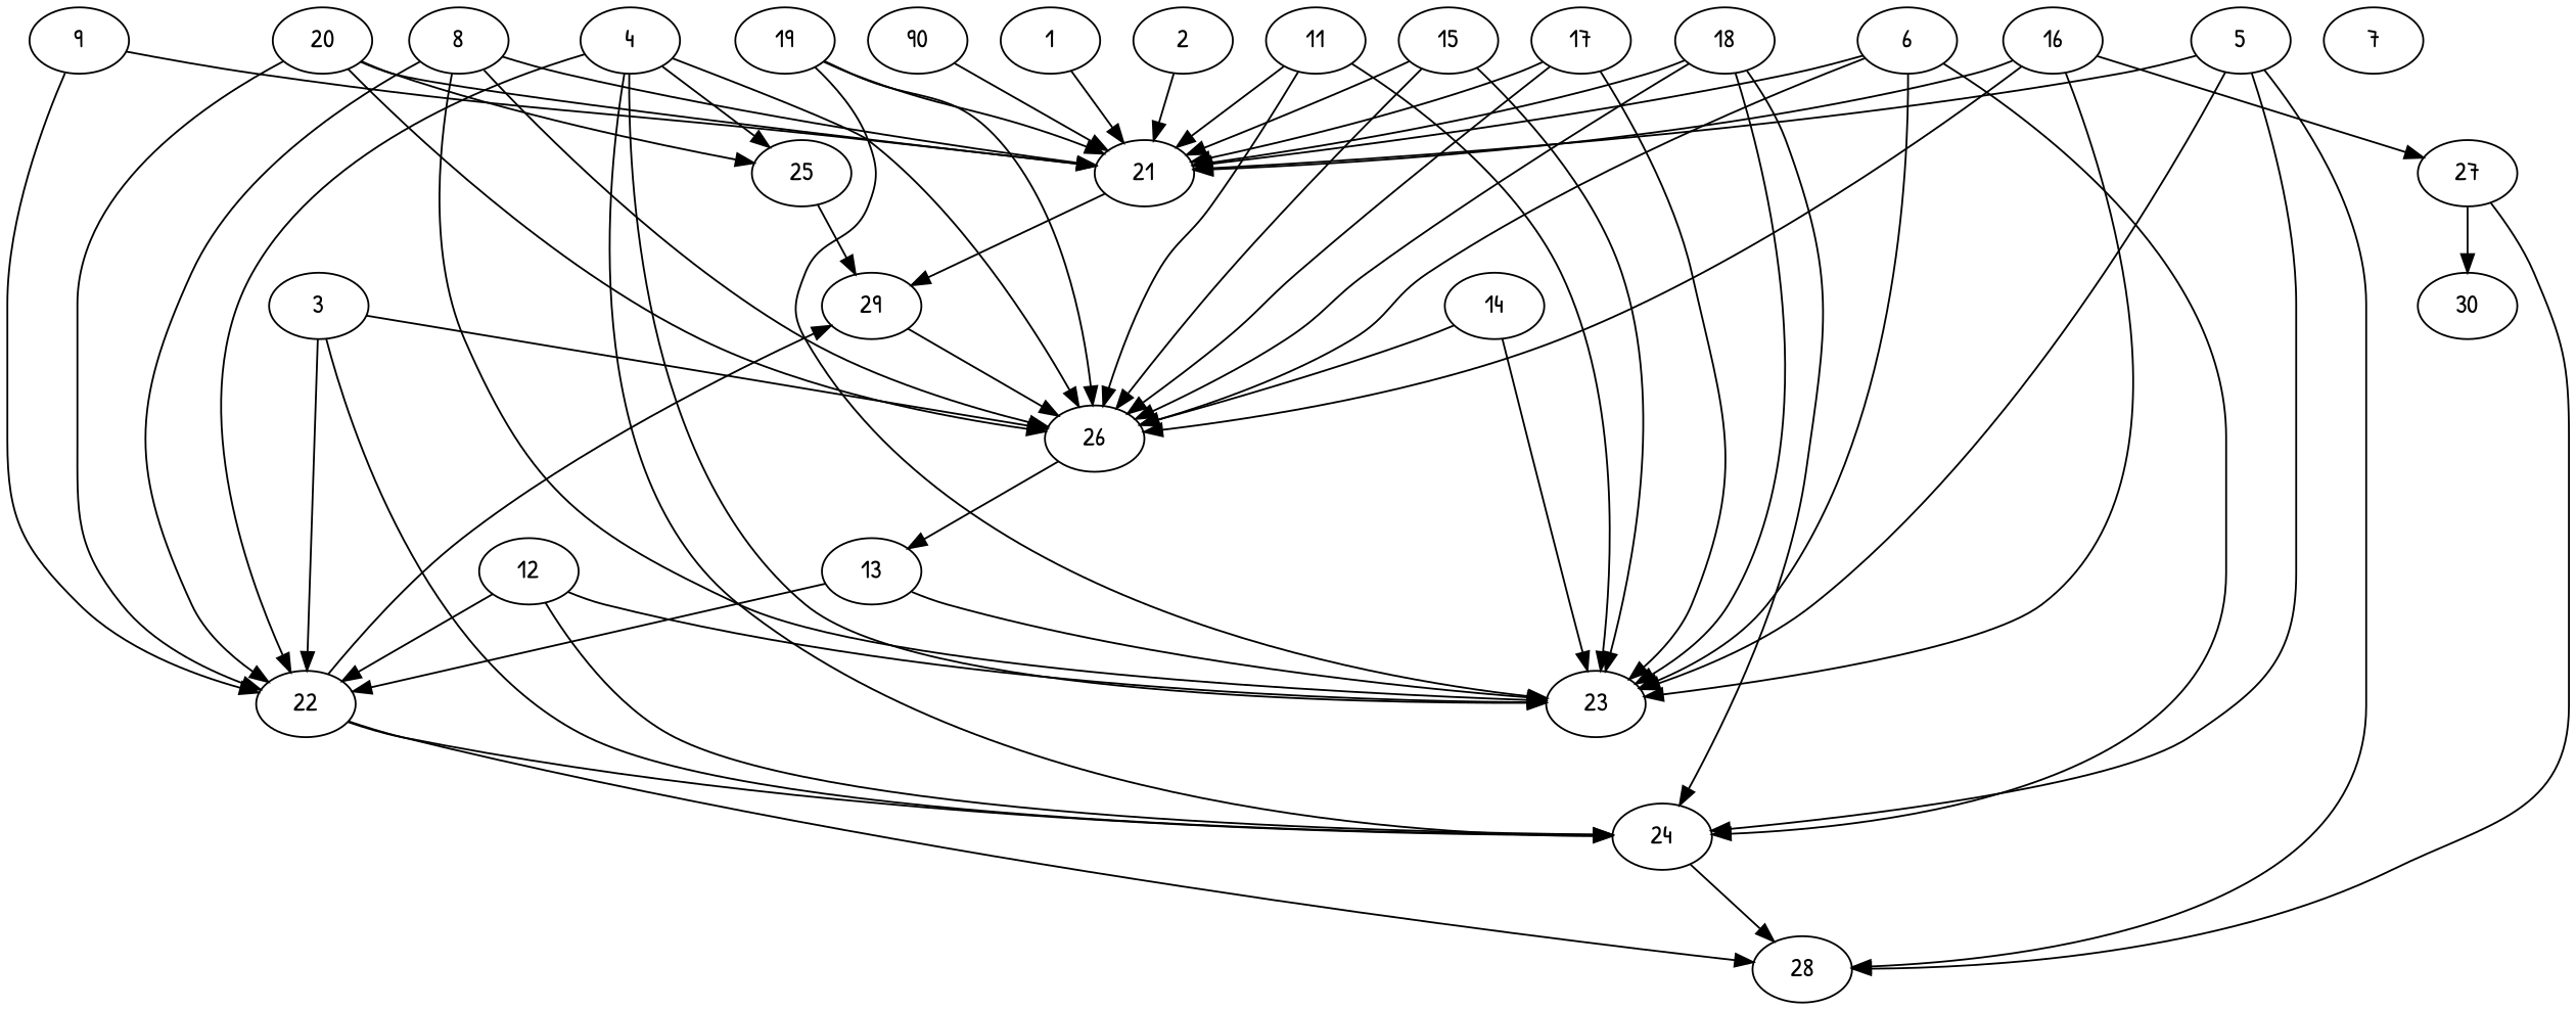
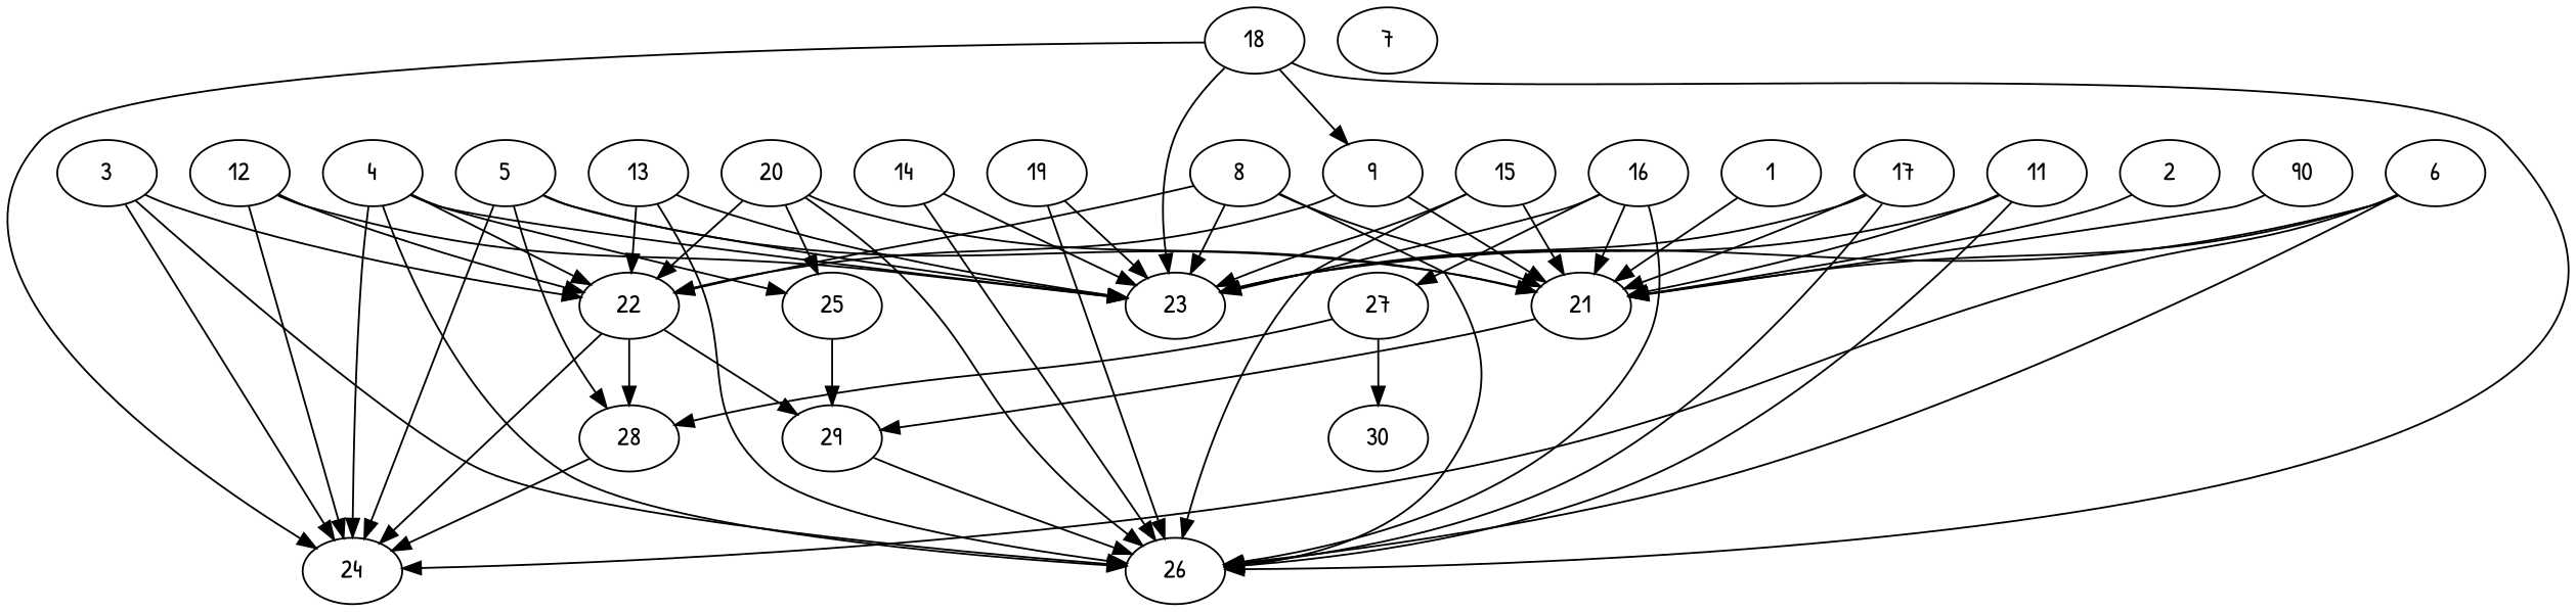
  digraph {
    fontname="Patrick Hand"
    node [alpha=0.19 fontname="Patrick Hand"]
    edge [fontname="Patrick Hand"]
    1 [alpha=0.15 expect_size=20655104]
    21 [alpha=0.16 expect_size=10788864]
    29 [alpha=0.18 expect_size=52213760]
    26 [alpha=0.10 expect_size=15293440]
    2 [alpha=0.16 expect_size=44152832]
    3 [alpha=0.00 expect_size=5851136]
    22 [alpha=0.14 expect_size=40216576]
    24 [alpha=0.03 expect_size=39538688]
    28 [alpha=0.15 expect_size=49133568]
    4 [alpha=0.01 expect_size=34399232]
    23 [alpha=0.13 expect_size=6574080]
    25 [expect_size=9255936]
    5 [alpha=0.06 expect_size=18156544]
    6 [alpha=0.02 expect_size=38697984]
    7 [alpha=0.18 expect_size=17673216]
    8 [expect_size=37372928]
    9 [alpha=0.04 expect_size=39606272]
    n18 [alpha=0.04 expect_size=44744704 label=90]
    11 [alpha=0.12 expect_size=43387904]
    12 [alpha=0.06 expect_size=32658432]
    13 [alpha=0.14 expect_size=24144896]
    14 [alpha=0.07 expect_size=24564736]
    15 [alpha=0.03 expect_size=28034048]
    16 [alpha=0.18 expect_size=41618432]
    27 [alpha=0.05 expect_size=11606016]
    30 [expect_size=50765824]
    17 [alpha=0.16 expect_size=47236096]
    18 [alpha=0.01 expect_size=43035648]
    19 [expect_size=40397824]
    20 [alpha=0.14 expect_size=48863232]
    1 -> 21
    21 -> 29
    29 -> 26
    2 -> 21
    3 -> 26
    3 -> 22
    3 -> 24
    22 -> 29
    22 -> 24
    22 -> 28
-   24 -> 28
+   28 -> 24
    4 -> 26
    4 -> 22
    4 -> 24
    4 -> 23
    4 -> 25
    25 -> 29
    5 -> 21
    5 -> 24
    5 -> 28
    5 -> 23
    6 -> 21
    6 -> 26
    6 -> 24
    6 -> 23
    8 -> 21
    8 -> 26
    8 -> 22
    8 -> 23
    9 -> 21
    9 -> 22
    n18 -> 21
    11 -> 21
    11 -> 26
    11 -> 23
    12 -> 22
    12 -> 24
    12 -> 23
-   26 -> 13
+   13 -> 26
    13 -> 22
    13 -> 23
    14 -> 26
    14 -> 23
    15 -> 21
    15 -> 26
    15 -> 23
    16 -> 21
    16 -> 26
    16 -> 23
    16 -> 27
    27 -> 28
    27 -> 30
    17 -> 21
    17 -> 26
    17 -> 23
-   18 -> 21
+   18 -> 9
    18 -> 26
    18 -> 24
    18 -> 23
-   19 -> 21
    19 -> 26
    19 -> 23
    20 -> 21
    20 -> 26
    20 -> 22
    20 -> 25
  }
